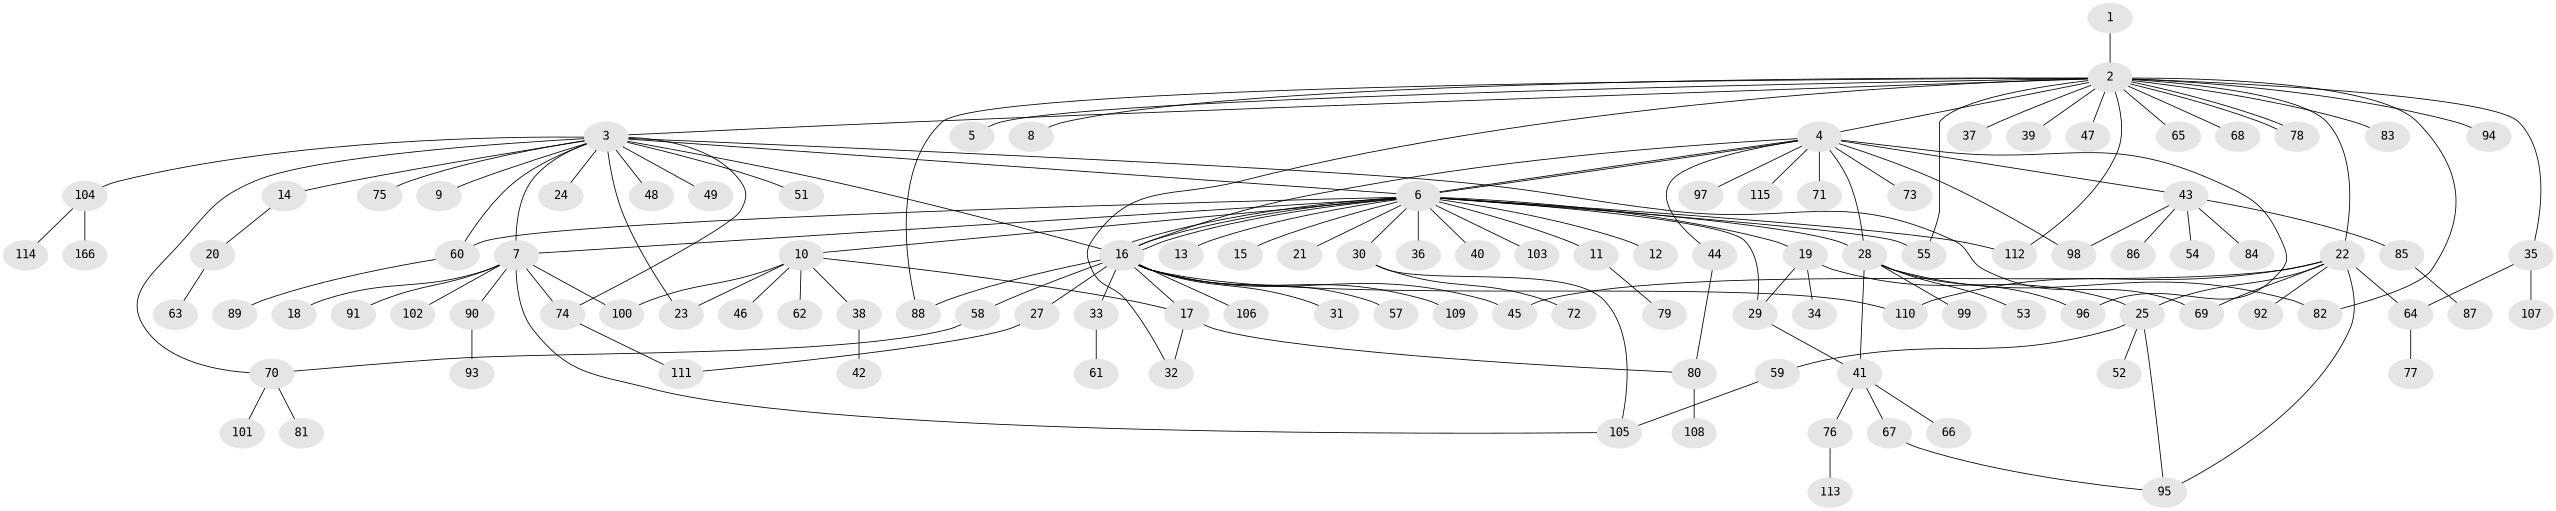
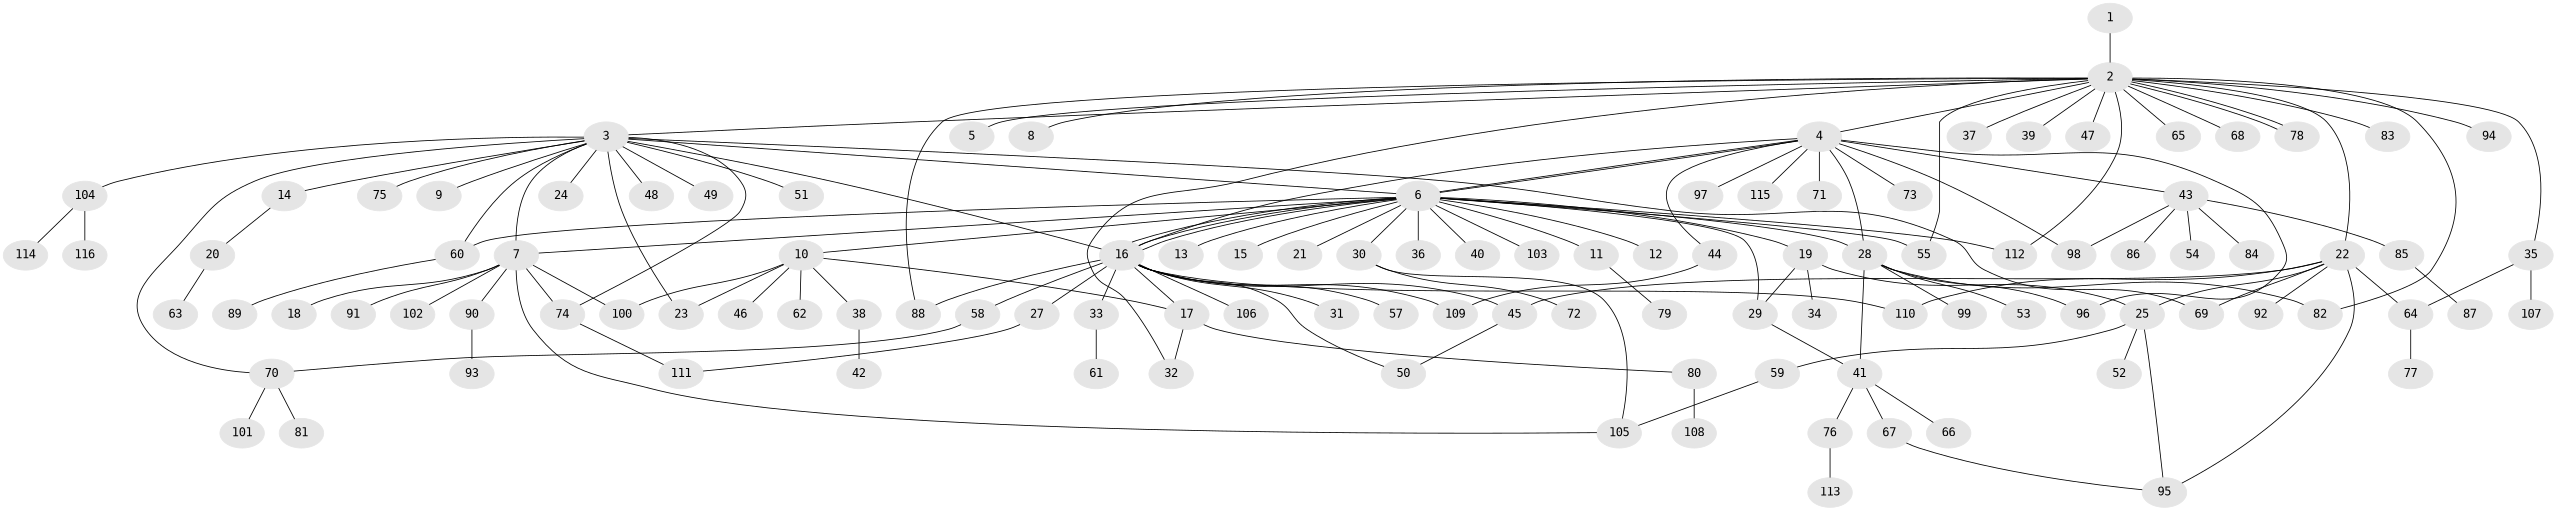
  graph {
    fontname="DejaVu Sans Mono"
    node [color=gray90 fontname="DejaVu Sans Mono" style=filled]
    edge [fontname="DejaVu Sans Mono"]
    1
    2
    3
    4
    5
    8
    22
    32
    35
    37
    39
    47
    55
    65
    68
    78
    82
    83
    88
    94
    112
    6
    7
    9
    14
    16
    23
    24
    48
    49
    51
    60
    69
    70
    74
    75
    104
    28
    43
    44
    71
    73
    96
    97
    98
    115
    45
    110
    25
    64
    92
    95
    107
    10
    11
    12
    13
    15
    19
    21
    29
    30
    36
    40
    103
    18
    90
    91
    100
    102
    105
    20
    17
    27
    31
    33
+   50
    57
    58
    106
    109
    89
    81
    101
    111
    114
-   116 [label=166]
+   116
    41
    53
    99
    54
    84
    85
    86
    80
    38
    46
    62
    79
    34
    72
    93
    42
    63
    61
    108
    52
    59
    77
    66
    67
    76
    113
    87
    1 -- 2
    2 -- 3
    2 -- 4
    2 -- 5
    2 -- 8
    2 -- 22
    2 -- 32
    2 -- 35
    2 -- 37
    2 -- 39
    2 -- 47
    2 -- 55
    2 -- 65
    2 -- 68
    2 -- 78
    2 -- 78
    2 -- 82
    2 -- 83
    2 -- 88
    2 -- 94
    2 -- 112
    3 -- 6
    3 -- 7
    3 -- 9
    3 -- 14
    3 -- 16
    3 -- 23
    3 -- 24
    3 -- 48
    3 -- 49
    3 -- 51
    3 -- 60
    3 -- 69
    3 -- 70
    3 -- 74
    3 -- 75
    3 -- 104
    4 -- 6
    4 -- 6
    4 -- 16
    4 -- 28
    4 -- 43
    4 -- 44
    4 -- 71
    4 -- 73
    4 -- 96
    4 -- 97
    4 -- 98
    4 -- 115
    22 -- 69
    22 -- 45
    22 -- 110
    22 -- 25
    22 -- 64
    22 -- 92
    22 -- 95
    35 -- 64
    35 -- 107
    6 -- 55
    6 -- 112
    6 -- 7
    6 -- 16
    6 -- 16
    6 -- 16
    6 -- 60
    6 -- 28
    6 -- 10
    6 -- 11
    6 -- 12
    6 -- 13
    6 -- 15
    6 -- 19
    6 -- 21
    6 -- 29
    6 -- 30
    6 -- 36
    6 -- 40
    6 -- 103
    7 -- 74
    7 -- 18
    7 -- 90
    7 -- 91
    7 -- 100
    7 -- 102
    7 -- 105
    14 -- 20
    16 -- 88
    16 -- 45
    16 -- 110
    16 -- 17
    16 -- 27
    16 -- 31
    16 -- 33
+   16 -- 50
    16 -- 57
    16 -- 58
    16 -- 106
    16 -- 109
    60 -- 89
    70 -- 81
    70 -- 101
    74 -- 111
    104 -- 114
    104 -- 116
    28 -- 82
    28 -- 96
    28 -- 41
    28 -- 53
    28 -- 99
    43 -- 98
    43 -- 54
    43 -- 84
    43 -- 85
    43 -- 86
-   44 -- 80
+   44 -- 109
+   45 -- 50
    25 -- 95
    25 -- 52
    25 -- 59
    64 -- 77
    10 -- 23
    10 -- 100
    10 -- 17
    10 -- 38
    10 -- 46
    10 -- 62
    11 -- 79
    19 -- 25
    19 -- 29
    19 -- 34
    29 -- 41
    30 -- 105
    30 -- 72
    90 -- 93
    20 -- 63
    17 -- 32
    17 -- 80
    27 -- 111
    33 -- 61
    58 -- 70
    41 -- 66
    41 -- 67
    41 -- 76
    85 -- 87
    80 -- 108
    38 -- 42
    59 -- 105
    67 -- 95
    76 -- 113
  }
